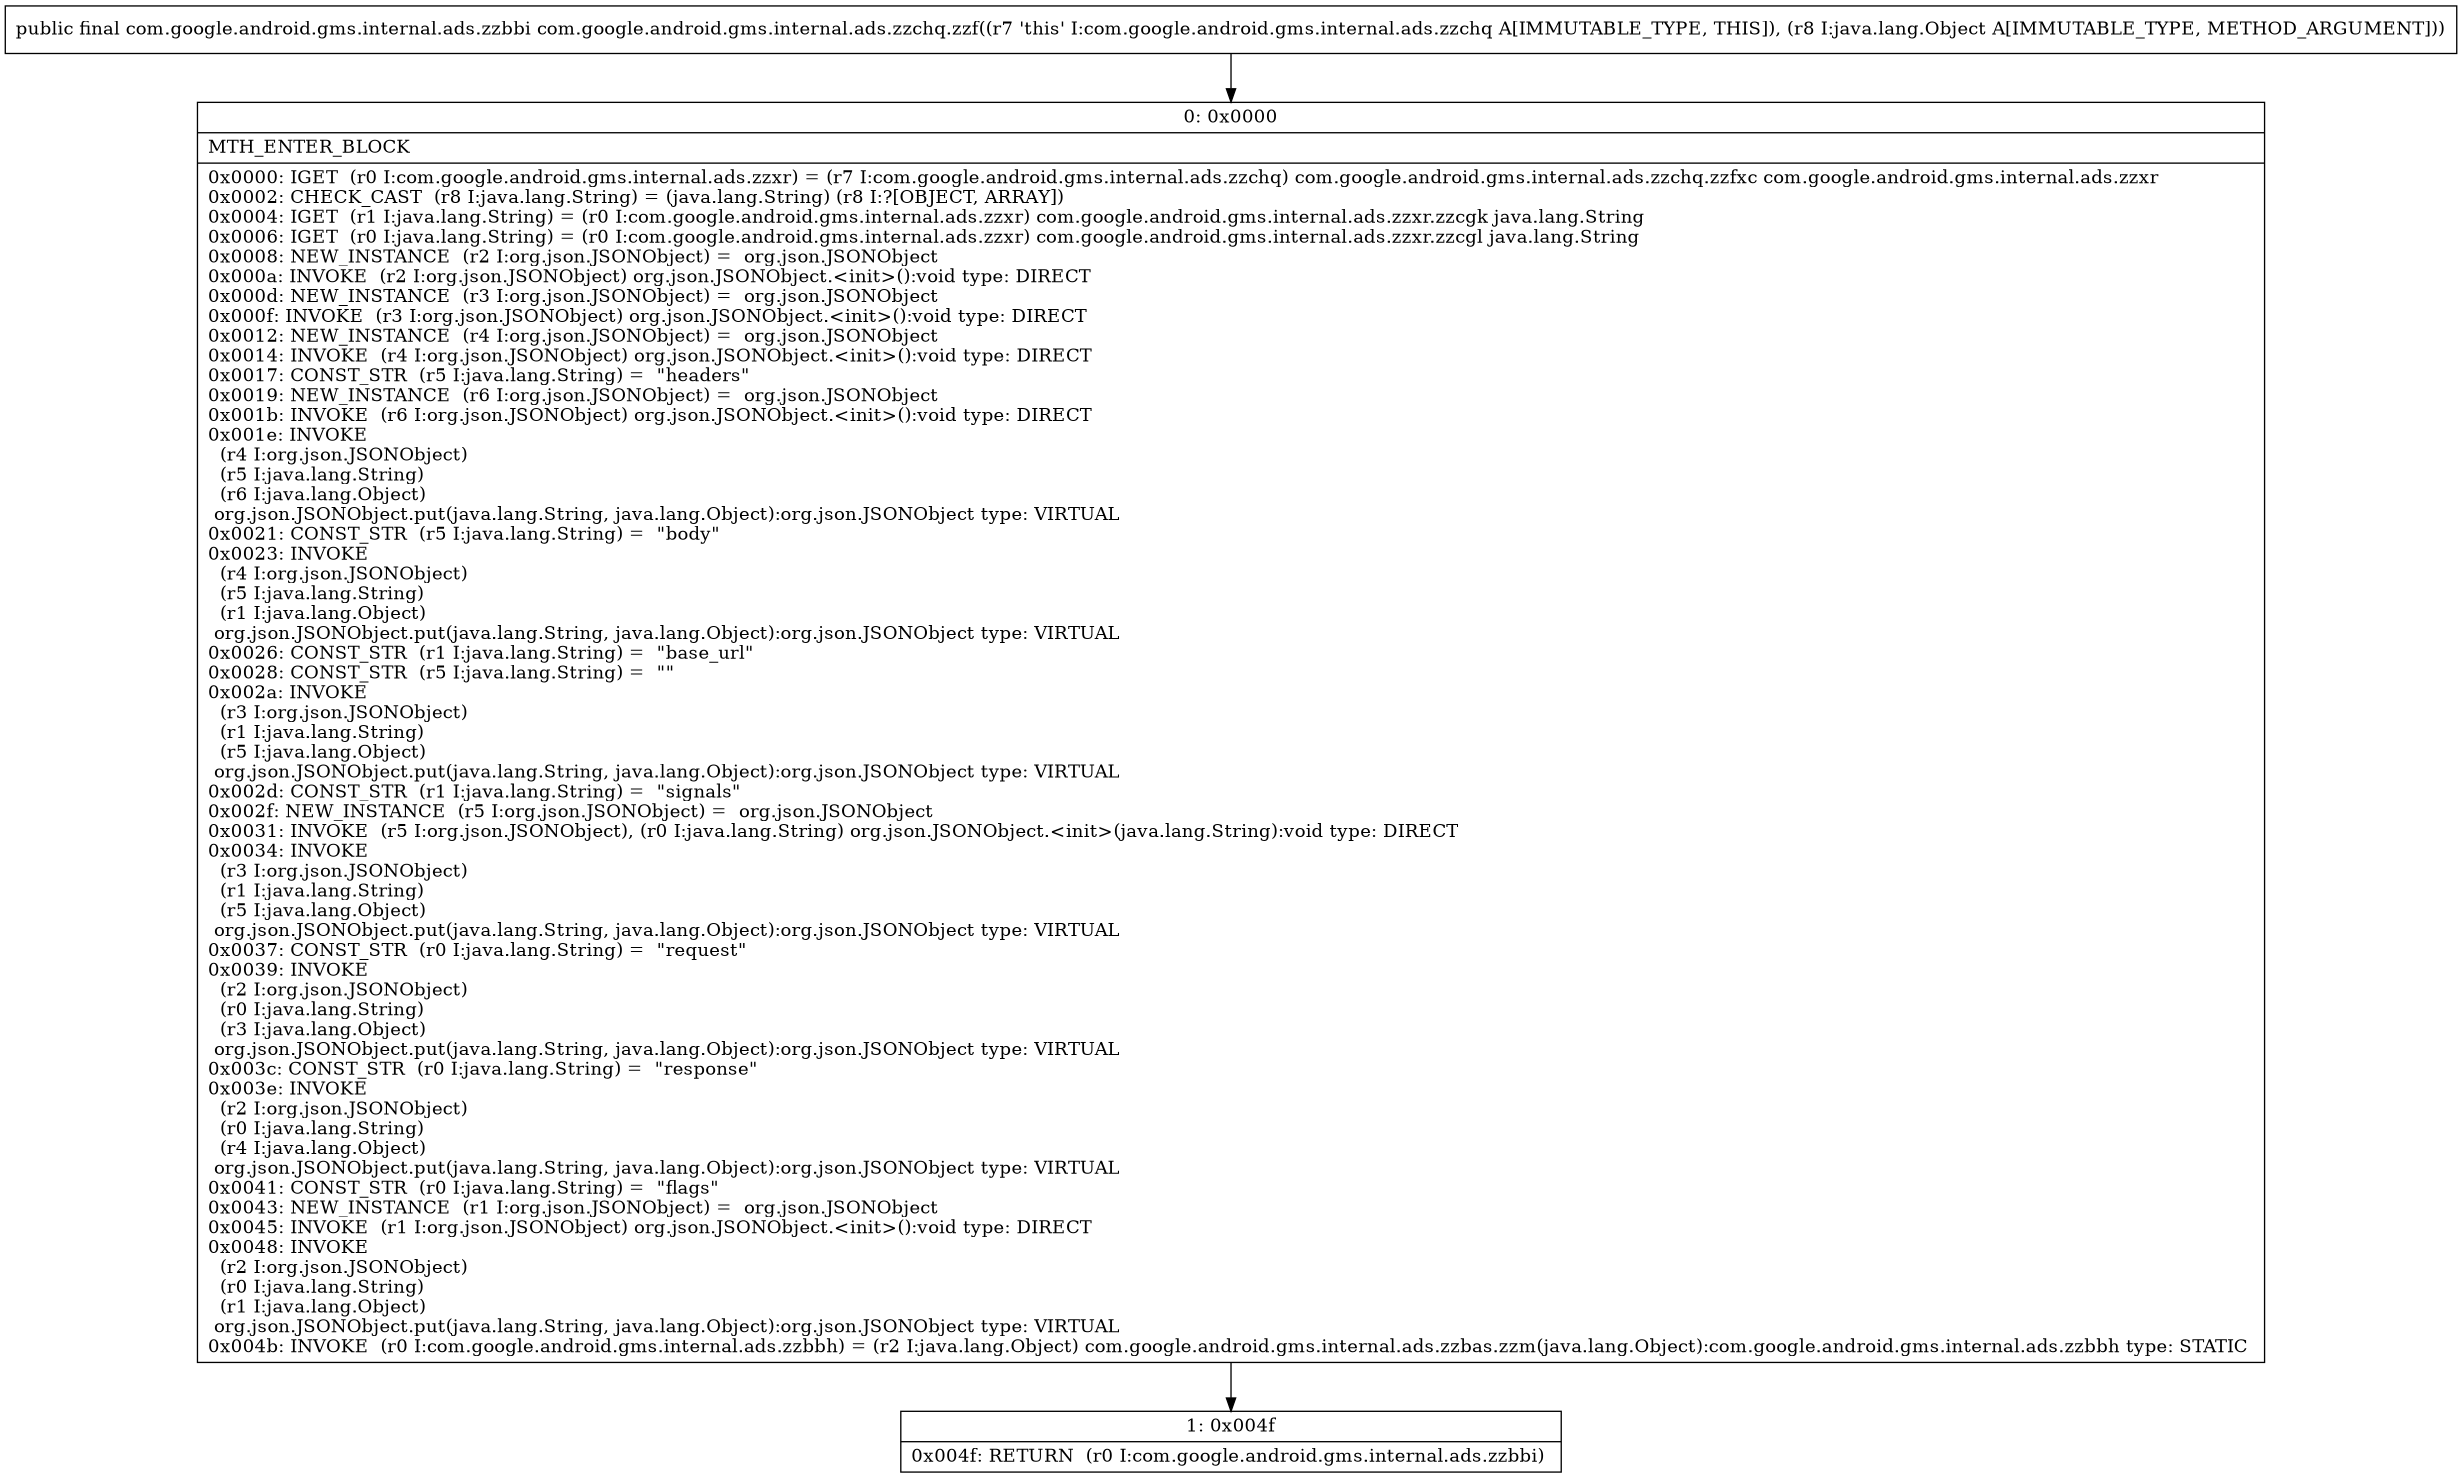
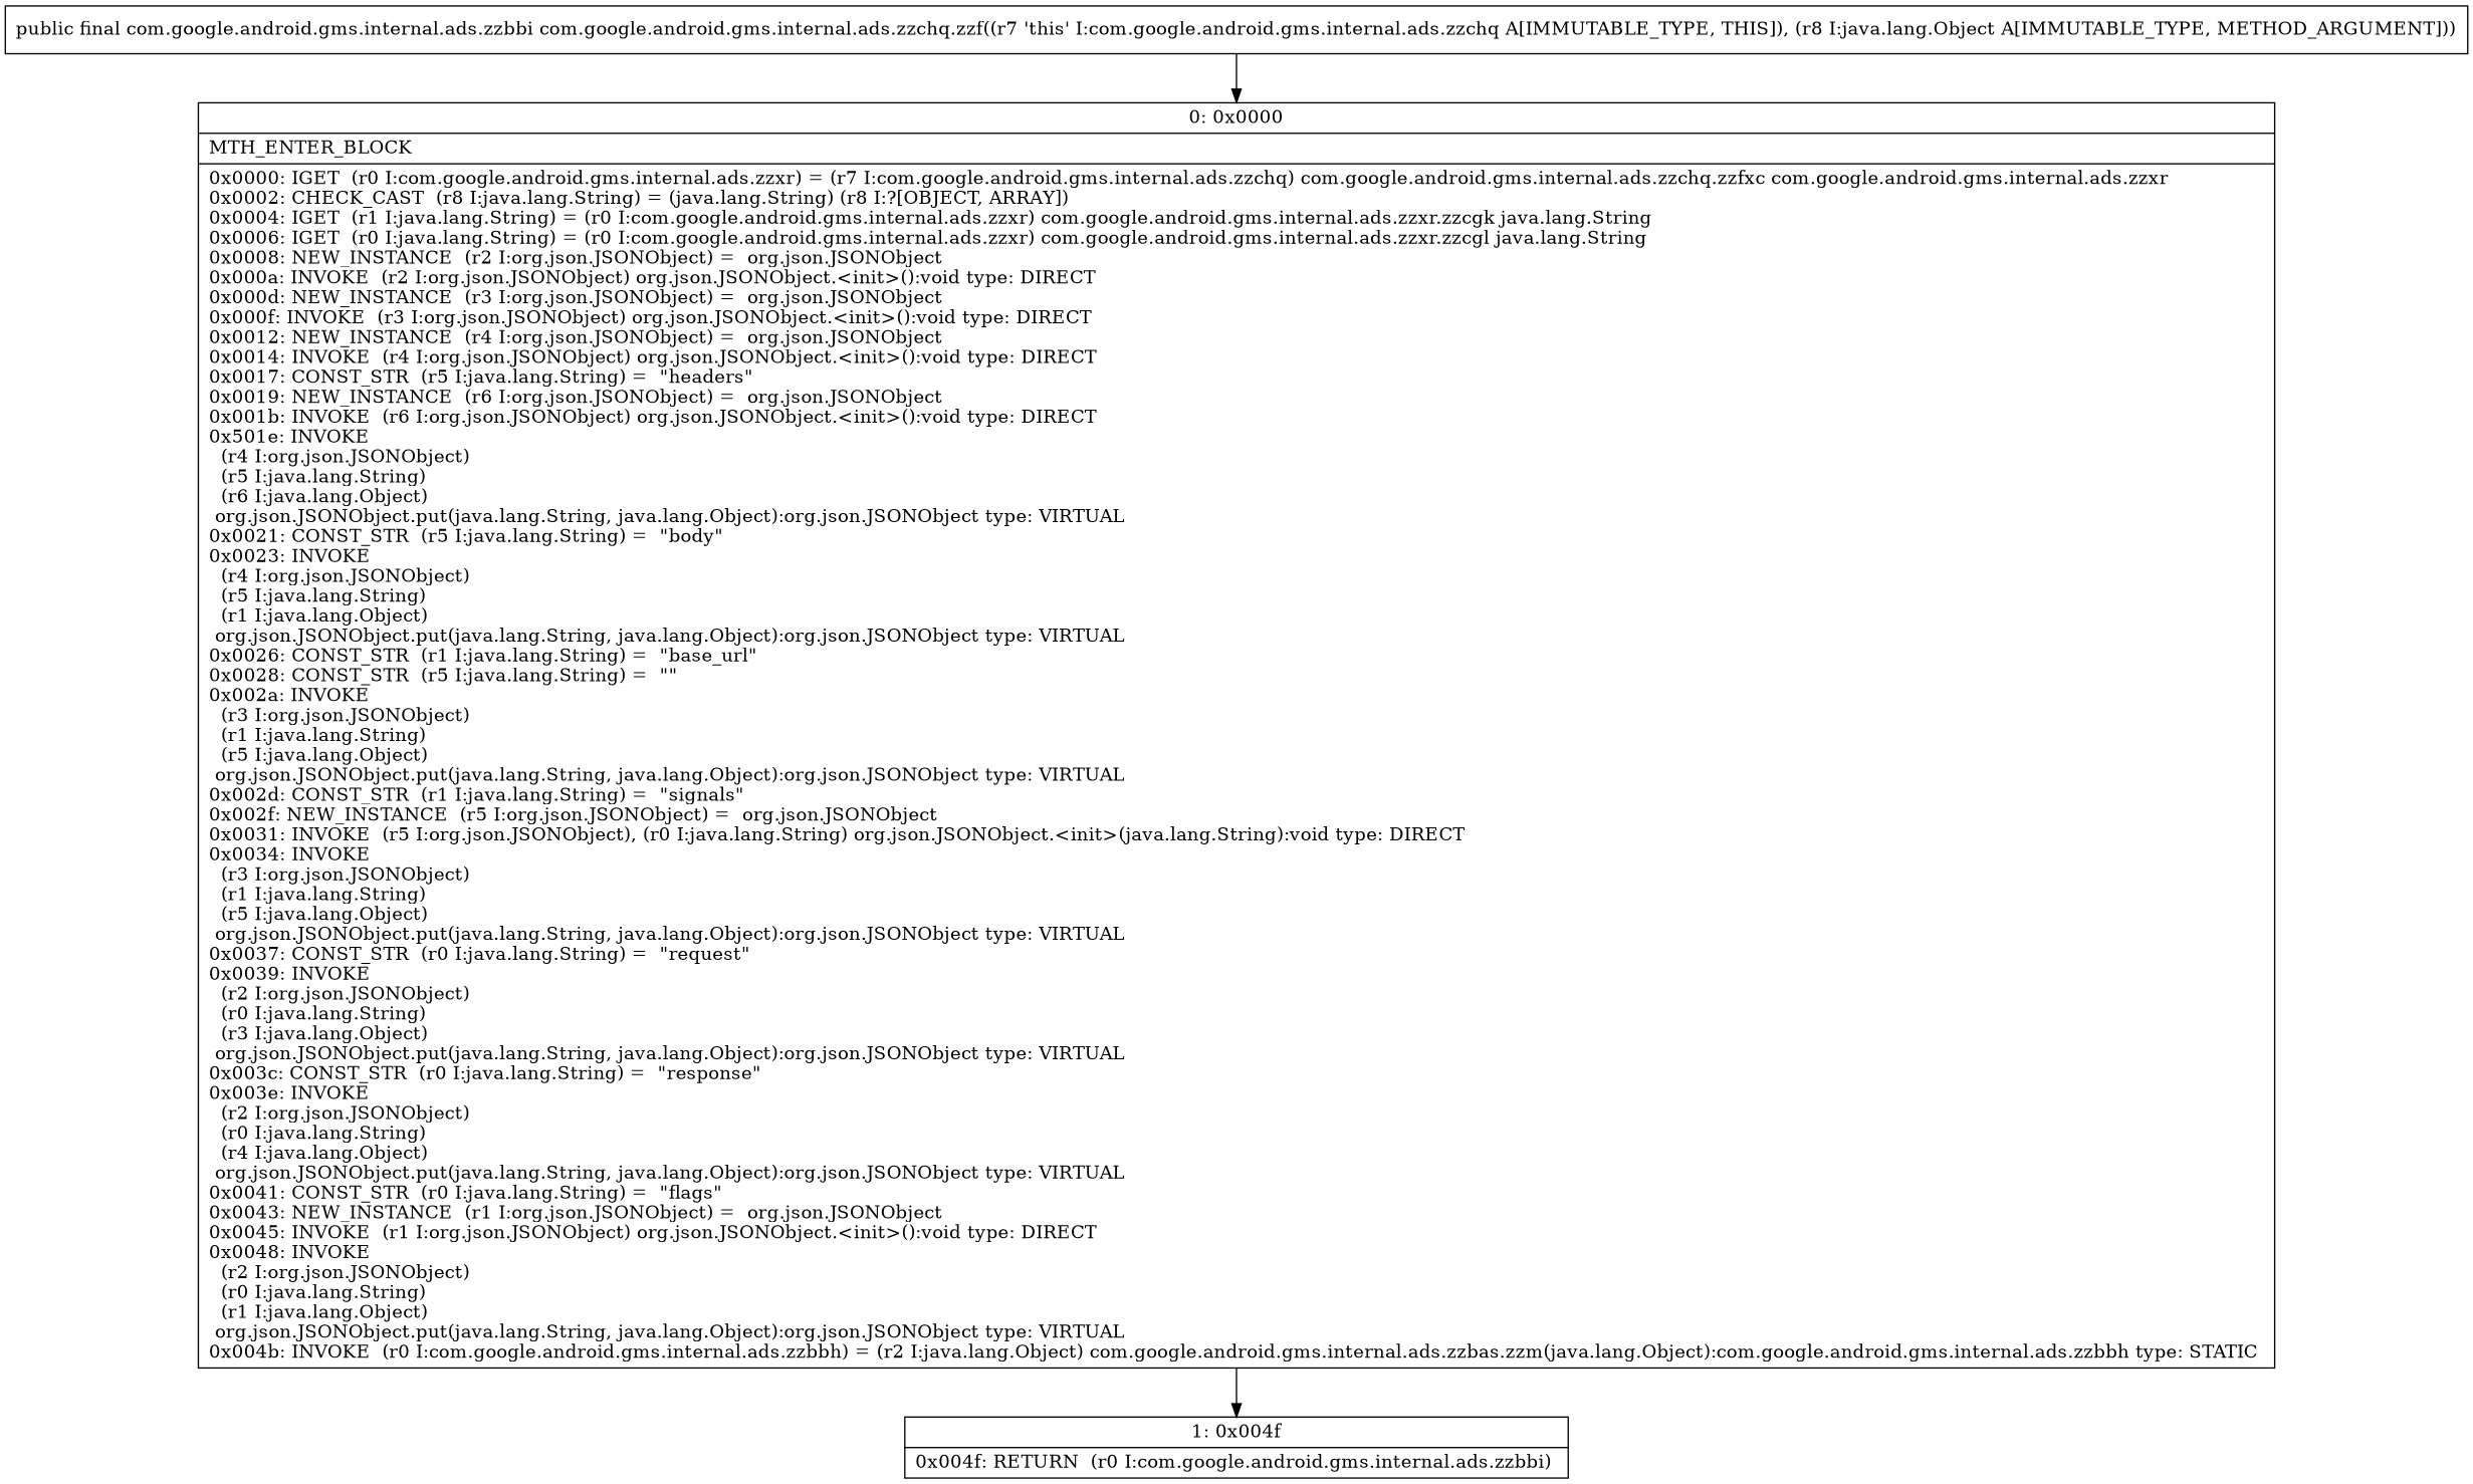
  digraph {
    node [shape=record]
-   n1 [label="{0\:\ 0x0000|MTH_ENTER_BLOCK\l|0x0000: IGET  (r0 I:com.google.android.gms.internal.ads.zzxr) = (r7 I:com.google.android.gms.internal.ads.zzchq) com.google.android.gms.internal.ads.zzchq.zzfxc com.google.android.gms.internal.ads.zzxr \l0x0002: CHECK_CAST  (r8 I:java.lang.String) = (java.lang.String) (r8 I:?[OBJECT, ARRAY]) \l0x0004: IGET  (r1 I:java.lang.String) = (r0 I:com.google.android.gms.internal.ads.zzxr) com.google.android.gms.internal.ads.zzxr.zzcgk java.lang.String \l0x0006: IGET  (r0 I:java.lang.String) = (r0 I:com.google.android.gms.internal.ads.zzxr) com.google.android.gms.internal.ads.zzxr.zzcgl java.lang.String \l0x0008: NEW_INSTANCE  (r2 I:org.json.JSONObject) =  org.json.JSONObject \l0x000a: INVOKE  (r2 I:org.json.JSONObject) org.json.JSONObject.\<init\>():void type: DIRECT \l0x000d: NEW_INSTANCE  (r3 I:org.json.JSONObject) =  org.json.JSONObject \l0x000f: INVOKE  (r3 I:org.json.JSONObject) org.json.JSONObject.\<init\>():void type: DIRECT \l0x0012: NEW_INSTANCE  (r4 I:org.json.JSONObject) =  org.json.JSONObject \l0x0014: INVOKE  (r4 I:org.json.JSONObject) org.json.JSONObject.\<init\>():void type: DIRECT \l0x0017: CONST_STR  (r5 I:java.lang.String) =  \"headers\" \l0x0019: NEW_INSTANCE  (r6 I:org.json.JSONObject) =  org.json.JSONObject \l0x001b: INVOKE  (r6 I:org.json.JSONObject) org.json.JSONObject.\<init\>():void type: DIRECT \l0x001e: INVOKE  \l  (r4 I:org.json.JSONObject)\l  (r5 I:java.lang.String)\l  (r6 I:java.lang.Object)\l org.json.JSONObject.put(java.lang.String, java.lang.Object):org.json.JSONObject type: VIRTUAL \l0x0021: CONST_STR  (r5 I:java.lang.String) =  \"body\" \l0x0023: INVOKE  \l  (r4 I:org.json.JSONObject)\l  (r5 I:java.lang.String)\l  (r1 I:java.lang.Object)\l org.json.JSONObject.put(java.lang.String, java.lang.Object):org.json.JSONObject type: VIRTUAL \l0x0026: CONST_STR  (r1 I:java.lang.String) =  \"base_url\" \l0x0028: CONST_STR  (r5 I:java.lang.String) =  \"\" \l0x002a: INVOKE  \l  (r3 I:org.json.JSONObject)\l  (r1 I:java.lang.String)\l  (r5 I:java.lang.Object)\l org.json.JSONObject.put(java.lang.String, java.lang.Object):org.json.JSONObject type: VIRTUAL \l0x002d: CONST_STR  (r1 I:java.lang.String) =  \"signals\" \l0x002f: NEW_INSTANCE  (r5 I:org.json.JSONObject) =  org.json.JSONObject \l0x0031: INVOKE  (r5 I:org.json.JSONObject), (r0 I:java.lang.String) org.json.JSONObject.\<init\>(java.lang.String):void type: DIRECT \l0x0034: INVOKE  \l  (r3 I:org.json.JSONObject)\l  (r1 I:java.lang.String)\l  (r5 I:java.lang.Object)\l org.json.JSONObject.put(java.lang.String, java.lang.Object):org.json.JSONObject type: VIRTUAL \l0x0037: CONST_STR  (r0 I:java.lang.String) =  \"request\" \l0x0039: INVOKE  \l  (r2 I:org.json.JSONObject)\l  (r0 I:java.lang.String)\l  (r3 I:java.lang.Object)\l org.json.JSONObject.put(java.lang.String, java.lang.Object):org.json.JSONObject type: VIRTUAL \l0x003c: CONST_STR  (r0 I:java.lang.String) =  \"response\" \l0x003e: INVOKE  \l  (r2 I:org.json.JSONObject)\l  (r0 I:java.lang.String)\l  (r4 I:java.lang.Object)\l org.json.JSONObject.put(java.lang.String, java.lang.Object):org.json.JSONObject type: VIRTUAL \l0x0041: CONST_STR  (r0 I:java.lang.String) =  \"flags\" \l0x0043: NEW_INSTANCE  (r1 I:org.json.JSONObject) =  org.json.JSONObject \l0x0045: INVOKE  (r1 I:org.json.JSONObject) org.json.JSONObject.\<init\>():void type: DIRECT \l0x0048: INVOKE  \l  (r2 I:org.json.JSONObject)\l  (r0 I:java.lang.String)\l  (r1 I:java.lang.Object)\l org.json.JSONObject.put(java.lang.String, java.lang.Object):org.json.JSONObject type: VIRTUAL \l0x004b: INVOKE  (r0 I:com.google.android.gms.internal.ads.zzbbh) = (r2 I:java.lang.Object) com.google.android.gms.internal.ads.zzbas.zzm(java.lang.Object):com.google.android.gms.internal.ads.zzbbh type: STATIC \l}"]
+   n1 [label="{0\:\ 0x0000|MTH_ENTER_BLOCK\l|0x0000: IGET  (r0 I:com.google.android.gms.internal.ads.zzxr) = (r7 I:com.google.android.gms.internal.ads.zzchq) com.google.android.gms.internal.ads.zzchq.zzfxc com.google.android.gms.internal.ads.zzxr \l0x0002: CHECK_CAST  (r8 I:java.lang.String) = (java.lang.String) (r8 I:?[OBJECT, ARRAY]) \l0x0004: IGET  (r1 I:java.lang.String) = (r0 I:com.google.android.gms.internal.ads.zzxr) com.google.android.gms.internal.ads.zzxr.zzcgk java.lang.String \l0x0006: IGET  (r0 I:java.lang.String) = (r0 I:com.google.android.gms.internal.ads.zzxr) com.google.android.gms.internal.ads.zzxr.zzcgl java.lang.String \l0x0008: NEW_INSTANCE  (r2 I:org.json.JSONObject) =  org.json.JSONObject \l0x000a: INVOKE  (r2 I:org.json.JSONObject) org.json.JSONObject.\<init\>():void type: DIRECT \l0x000d: NEW_INSTANCE  (r3 I:org.json.JSONObject) =  org.json.JSONObject \l0x000f: INVOKE  (r3 I:org.json.JSONObject) org.json.JSONObject.\<init\>():void type: DIRECT \l0x0012: NEW_INSTANCE  (r4 I:org.json.JSONObject) =  org.json.JSONObject \l0x0014: INVOKE  (r4 I:org.json.JSONObject) org.json.JSONObject.\<init\>():void type: DIRECT \l0x0017: CONST_STR  (r5 I:java.lang.String) =  \"headers\" \l0x0019: NEW_INSTANCE  (r6 I:org.json.JSONObject) =  org.json.JSONObject \l0x001b: INVOKE  (r6 I:org.json.JSONObject) org.json.JSONObject.\<init\>():void type: DIRECT \l0x501e: INVOKE  \l  (r4 I:org.json.JSONObject)\l  (r5 I:java.lang.String)\l  (r6 I:java.lang.Object)\l org.json.JSONObject.put(java.lang.String, java.lang.Object):org.json.JSONObject type: VIRTUAL \l0x0021: CONST_STR  (r5 I:java.lang.String) =  \"body\" \l0x0023: INVOKE  \l  (r4 I:org.json.JSONObject)\l  (r5 I:java.lang.String)\l  (r1 I:java.lang.Object)\l org.json.JSONObject.put(java.lang.String, java.lang.Object):org.json.JSONObject type: VIRTUAL \l0x0026: CONST_STR  (r1 I:java.lang.String) =  \"base_url\" \l0x0028: CONST_STR  (r5 I:java.lang.String) =  \"\" \l0x002a: INVOKE  \l  (r3 I:org.json.JSONObject)\l  (r1 I:java.lang.String)\l  (r5 I:java.lang.Object)\l org.json.JSONObject.put(java.lang.String, java.lang.Object):org.json.JSONObject type: VIRTUAL \l0x002d: CONST_STR  (r1 I:java.lang.String) =  \"signals\" \l0x002f: NEW_INSTANCE  (r5 I:org.json.JSONObject) =  org.json.JSONObject \l0x0031: INVOKE  (r5 I:org.json.JSONObject), (r0 I:java.lang.String) org.json.JSONObject.\<init\>(java.lang.String):void type: DIRECT \l0x0034: INVOKE  \l  (r3 I:org.json.JSONObject)\l  (r1 I:java.lang.String)\l  (r5 I:java.lang.Object)\l org.json.JSONObject.put(java.lang.String, java.lang.Object):org.json.JSONObject type: VIRTUAL \l0x0037: CONST_STR  (r0 I:java.lang.String) =  \"request\" \l0x0039: INVOKE  \l  (r2 I:org.json.JSONObject)\l  (r0 I:java.lang.String)\l  (r3 I:java.lang.Object)\l org.json.JSONObject.put(java.lang.String, java.lang.Object):org.json.JSONObject type: VIRTUAL \l0x003c: CONST_STR  (r0 I:java.lang.String) =  \"response\" \l0x003e: INVOKE  \l  (r2 I:org.json.JSONObject)\l  (r0 I:java.lang.String)\l  (r4 I:java.lang.Object)\l org.json.JSONObject.put(java.lang.String, java.lang.Object):org.json.JSONObject type: VIRTUAL \l0x0041: CONST_STR  (r0 I:java.lang.String) =  \"flags\" \l0x0043: NEW_INSTANCE  (r1 I:org.json.JSONObject) =  org.json.JSONObject \l0x0045: INVOKE  (r1 I:org.json.JSONObject) org.json.JSONObject.\<init\>():void type: DIRECT \l0x0048: INVOKE  \l  (r2 I:org.json.JSONObject)\l  (r0 I:java.lang.String)\l  (r1 I:java.lang.Object)\l org.json.JSONObject.put(java.lang.String, java.lang.Object):org.json.JSONObject type: VIRTUAL \l0x004b: INVOKE  (r0 I:com.google.android.gms.internal.ads.zzbbh) = (r2 I:java.lang.Object) com.google.android.gms.internal.ads.zzbas.zzm(java.lang.Object):com.google.android.gms.internal.ads.zzbbh type: STATIC \l}"]
    n2 [label="{1\:\ 0x004f|0x004f: RETURN  (r0 I:com.google.android.gms.internal.ads.zzbbi) \l}"]
    n3 [label="{public final com.google.android.gms.internal.ads.zzbbi com.google.android.gms.internal.ads.zzchq.zzf((r7 'this' I:com.google.android.gms.internal.ads.zzchq A[IMMUTABLE_TYPE, THIS]), (r8 I:java.lang.Object A[IMMUTABLE_TYPE, METHOD_ARGUMENT])) }"]
    n1 -> n2
    n3 -> n1
  }
